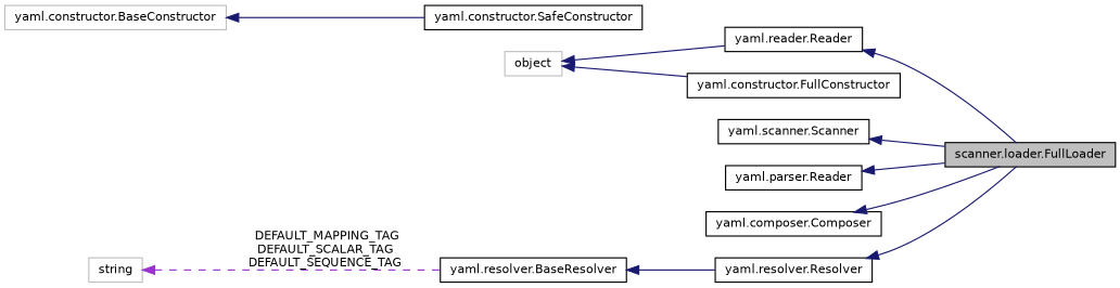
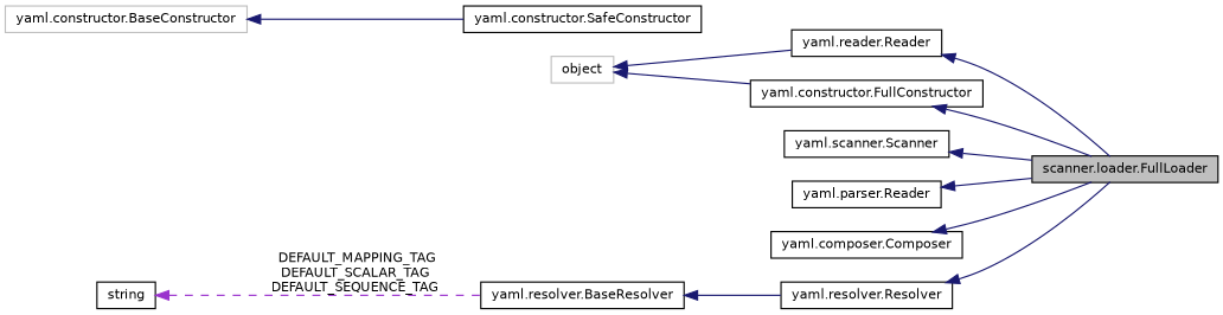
  digraph {
    rankdir=LR
    node [color=black fillcolor=white fontname=Helvetica fontsize=10 shape=record style=filled]
    edge [color=midnightblue dir=back fontname=Helvetica fontsize=10 labelfontname=Helvetica labelfontsize=10 style=solid]
    n1 [fillcolor=grey75 fontcolor=black height=0.2 label="scanner.loader.FullLoader" width=0.4]
    n2 [height=0.2 label="yaml.reader.Reader" width=0.4]
    n3 [color=grey75 height=0.2 label=object width=0.4]
    n4 [height=0.2 label="yaml.constructor.FullConstructor" width=0.4]
    n5 [height=0.2 label="yaml.scanner.Scanner" width=0.4]
    n6 [height=0.2 label="yaml.parser.Reader" width=0.4]
    n7 [height=0.2 label="yaml.composer.Composer" width=0.4]
    n8 [height=0.2 label="yaml.constructor.SafeConstructor" width=0.4]
    n9 [color=grey75 height=0.2 label="yaml.constructor.BaseConstructor" width=0.4]
    n10 [height=0.2 label="yaml.resolver.Resolver" width=0.4]
    n11 [height=0.2 label="yaml.resolver.BaseResolver" width=0.4]
-   n12 [color=grey75 height=0.2 label=string width=0.4]
+   n12 [height=0.2 label=string width=0.4]
    n2 -> n1
    n3 -> n2
    n3 -> n4
+   n4 -> n1
    n5 -> n1
    n6 -> n1
    n7 -> n1
    n9 -> n8
    n10 -> n1
    n11 -> n10
    n12 -> n11 [color=darkorchid3 label=" DEFAULT_MAPPING_TAG\nDEFAULT_SCALAR_TAG\nDEFAULT_SEQUENCE_TAG" style=dashed]
  }
